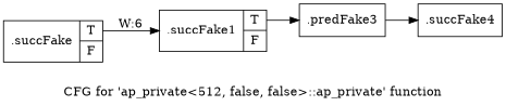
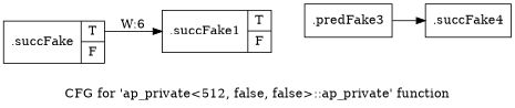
  digraph {
    label="CFG for 'ap_private\<512, false, false\>::ap_private' function"
    rankdir=LR
    node [filename="/mnt/xilinx/Vitis_HLS/2021.2/include/etc/ap_private.h" linenumber=3483 shape=record]
    edge [execusionnum=0 filename="/mnt/xilinx/Vitis_HLS/2021.2/include/etc/ap_private.h" tailport=s0]
    n1 [label="{.succFake|{<s0>T|<s1>F}}"]
    n2 [label="{.succFake1|{<s0>T|<s1>F}}"]
    n3 [label="{.predFake3}"]
    n4 [label="{.succFake4}"]
    n1 -> n2 [label="W:6"]
-   n2 -> n3
    n3 -> n4 [execusionnum=16 tailport=""]
  }
